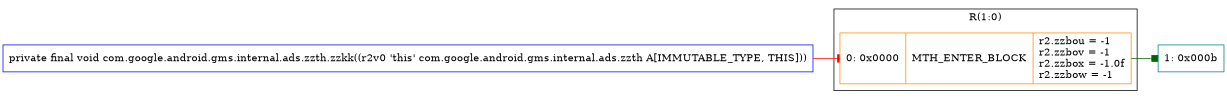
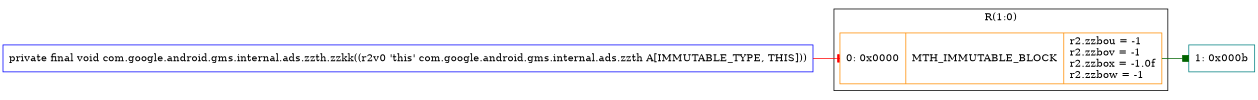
  digraph {
    rankdir=LR
    node [shape=record]
-   n1 [color=darkorange label="{0\:\ 0x0000|MTH_ENTER_BLOCK\l|r2.zzbou = \-1\lr2.zzbov = \-1\lr2.zzbox = \-1.0f\lr2.zzbow = \-1\l}"]
+   n1 [color=darkorange label="{0\:\ 0x0000|MTH_IMMUTABLE_BLOCK\l|r2.zzbou = \-1\lr2.zzbov = \-1\lr2.zzbox = \-1.0f\lr2.zzbow = \-1\l}"]
    n2 [color=teal label="{1\:\ 0x000b}"]
    n3 [label="{private final void com.google.android.gms.internal.ads.zzth.zzkk((r2v0 'this' com.google.android.gms.internal.ads.zzth A[IMMUTABLE_TYPE, THIS])) }" color=blue]
    subgraph cluster_1 {
      label="R(1:0)"
      n1
    }
    n1 -> n2 [color=darkgreen arrowhead=box]
    n3 -> n1 [color=red arrowhead=tee]
  }
